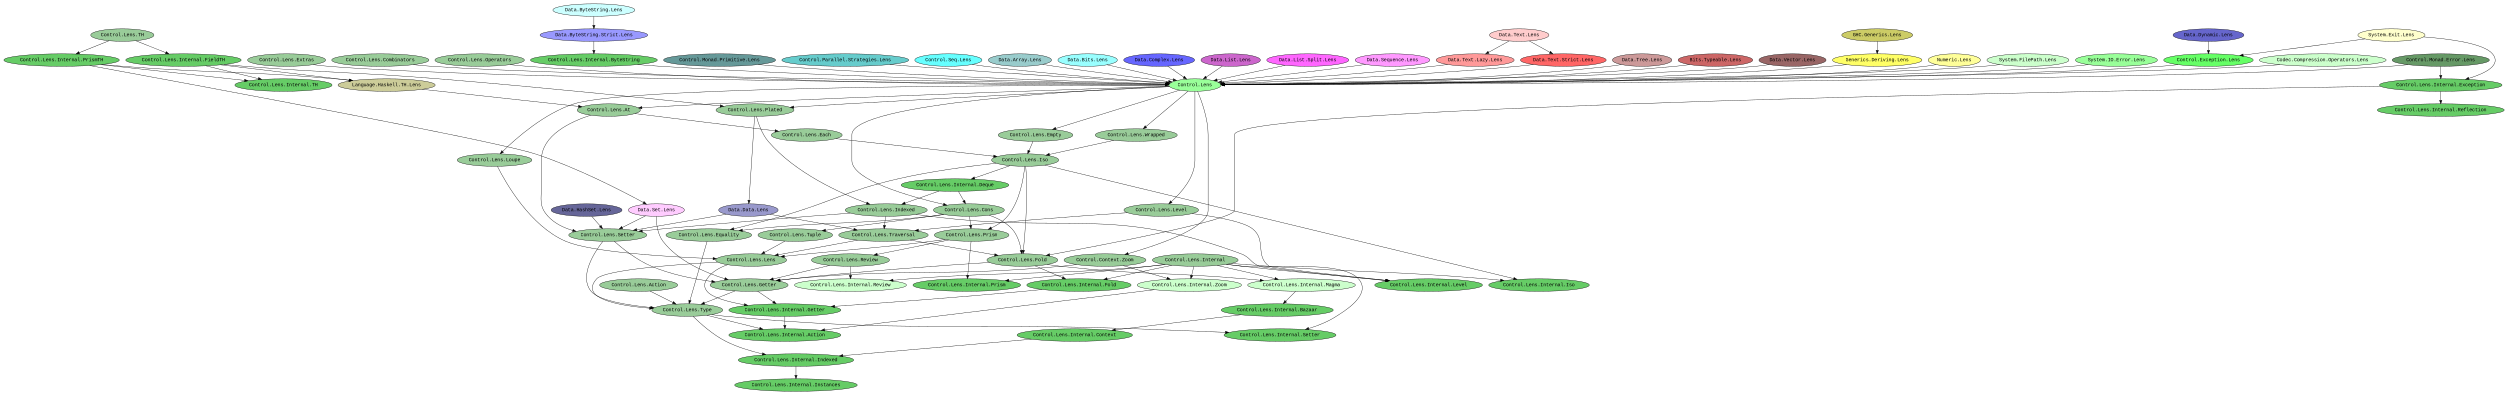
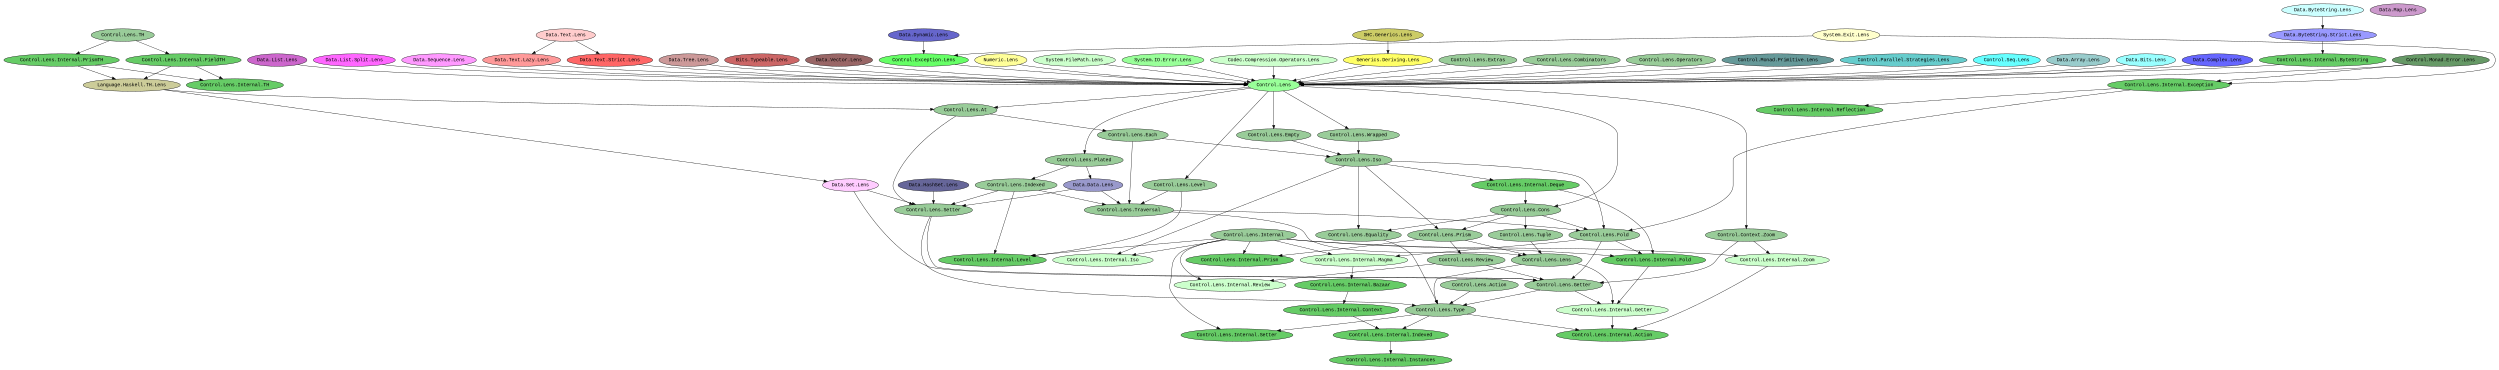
  digraph {
    fontname="Liberation Mono"
    node [fillcolor="#99cc99" fontname="Liberation Mono" style=filled]
    edge [fontname="Liberation Mono"]
    n1 [fillcolor="#ccffcc" label="Codec.Compression.Operators.Lens"]
    n2 [fillcolor="#99ff99" label="Control.Lens"]
    n3 [label="Control.Lens.At"]
-   n4 [label="Control.Lens.Loupe"]
    n5 [label="Control.Lens.Wrapped"]
    n6 [label="Control.Lens.Level"]
    n7 [label="Control.Lens.Empty"]
    n8 [label="Control.Lens.Plated"]
    n9 [label="Control.Lens.Cons"]
    n10 [label="Control.Context.Zoom"]
    n11 [label="Control.Lens.Setter"]
    n12 [label="Control.Lens.Each"]
    n13 [label="Control.Lens.Lens"]
    n14 [label="Control.Lens.Iso"]
    n15 [label="Control.Lens.Traversal"]
    n16 [fillcolor="#66cc66" label="Control.Lens.Internal.Level"]
    n17 [label="Control.Lens.Indexed"]
    n18 [fillcolor="#9999cc" label="Data.Data.Lens"]
    n19 [label="Control.Lens.Fold"]
    n20 [label="Control.Lens.Equality"]
    n21 [label="Control.Lens.Prism"]
    n22 [label="Control.Lens.Tuple"]
    n23 [label="Control.Lens.Getter"]
    n24 [fillcolor="#ccffcc" label="Control.Lens.Internal.Zoom"]
    n25 [fillcolor="#66ff66" label="Control.Exception.Lens"]
    n26 [fillcolor="#66cc66" label="Control.Lens.Internal.Exception"]
    n27 [fillcolor="#66cc66" label="Control.Lens.Internal.Reflection"]
    n28 [label="Control.Lens.Type"]
    n29 [fillcolor="#66cc66" label="Control.Lens.Internal.Setter"]
    n30 [fillcolor="#66cc66" label="Control.Lens.Internal.Indexed"]
    n31 [fillcolor="#66cc66" label="Control.Lens.Internal.Action"]
-   n32 [fillcolor="#66cc66" label="Control.Lens.Internal.Getter"]
+   n32 [fillcolor="#ccffcc" label="Control.Lens.Internal.Getter"]
    n33 [fillcolor="#66cc66" label="Control.Lens.Internal.Context"]
-   n34 [fillcolor="#66cc66" label="Control.Lens.Internal.Iso"]
+   n34 [fillcolor="#ccffcc" label="Control.Lens.Internal.Iso"]
    n35 [fillcolor="#66cc66" label="Control.Lens.Internal.Deque"]
    n36 [fillcolor="#66cc66" label="Control.Lens.Internal.Fold"]
    n37 [fillcolor="#ccffcc" label="Control.Lens.Internal.Magma"]
    n38 [label="Control.Lens.Review"]
    n39 [fillcolor="#66cc66" label="Control.Lens.Internal.Prism"]
    n40 [fillcolor="#66cc66" label="Control.Lens.Internal.Bazaar"]
    n41 [label="Control.Lens.Action"]
    n42 [label="Control.Lens.Extras"]
    n43 [fillcolor="#ccffcc" label="Control.Lens.Internal.Review"]
    n44 [fillcolor="#66cc66" label="Control.Lens.Internal.Instances"]
    n45 [label="Control.Lens.Combinators"]
    n46 [label="Control.Lens.Internal"]
    n47 [label="Control.Lens.Operators"]
    n48 [label="Control.Lens.TH"]
    n49 [fillcolor="#66cc66" label="Control.Lens.Internal.PrismTH"]
    n50 [fillcolor="#66cc66" label="Control.Lens.Internal.FieldTH"]
    n51 [fillcolor="#66cc66" label="Control.Lens.Internal.TH"]
    n52 [fillcolor="#cccc99" label="Language.Haskell.TH.Lens"]
    n53 [fillcolor="#ffccff" label="Data.Set.Lens"]
    n54 [fillcolor="#66cc66" label="Control.Lens.Internal.ByteString"]
    n55 [fillcolor="#669966" label="Control.Monad.Error.Lens"]
    n56 [fillcolor="#669999" label="Control.Monad.Primitive.Lens"]
    n57 [fillcolor="#66cccc" label="Control.Parallel.Strategies.Lens"]
    n58 [fillcolor="#66ffff" label="Control.Seq.Lens"]
    n59 [fillcolor="#99cccc" label="Data.Array.Lens"]
    n60 [fillcolor="#99ffff" label="Data.Bits.Lens"]
    n61 [fillcolor="#ccffff" label="Data.ByteString.Lens"]
    n62 [fillcolor="#9999ff" label="Data.ByteString.Strict.Lens"]
    n63 [fillcolor="#6666ff" label="Data.Complex.Lens"]
    n64 [fillcolor="#6666cc" label="Data.Dynamic.Lens"]
    n65 [fillcolor="#666699" label="Data.HashSet.Lens"]
    n66 [fillcolor="#cc66cc" label="Data.List.Lens"]
    n67 [fillcolor="#ff66ff" label="Data.List.Split.Lens"]
+   n68 [fillcolor="#cc99cc" label="Data.Map.Lens"]
    n69 [fillcolor="#ff99ff" label="Data.Sequence.Lens"]
    n70 [fillcolor="#ffcccc" label="Data.Text.Lens"]
    n71 [fillcolor="#ff9999" label="Data.Text.Lazy.Lens"]
    n72 [fillcolor="#ff6666" label="Data.Text.Strict.Lens"]
    n73 [fillcolor="#cc9999" label="Data.Tree.Lens"]
    n74 [fillcolor="#cc6666" label="Bits.Typeable.Lens"]
    n75 [fillcolor="#996666" label="Data.Vector.Lens"]
    n76 [fillcolor="#cccc66" label="GHC.Generics.Lens"]
    n77 [fillcolor="#ffff66" label="Generics.Deriving.Lens"]
    n78 [fillcolor="#ffff99" label="Numeric.Lens"]
    n79 [fillcolor="#ffffcc" label="System.Exit.Lens"]
    n80 [fillcolor="#ccffcc" label="System.FilePath.Lens"]
    n81 [fillcolor="#99ff99" label="System.IO.Error.Lens"]
    n1 -> n2
    n2 -> n3
-   n2 -> n4
    n2 -> n5
    n2 -> n6
    n2 -> n7
    n2 -> n8
    n2 -> n9
    n2 -> n10
    n3 -> n11
    n3 -> n12
-   n4 -> n13
    n5 -> n14
    n6 -> n15
    n6 -> n16
    n7 -> n14
    n8 -> n17
    n8 -> n18
    n9 -> n19
    n9 -> n20
    n9 -> n21
    n9 -> n22
    n10 -> n23
    n10 -> n24
    n11 -> n23
    n11 -> n28
    n12 -> n14
+   n12 -> n15
    n13 -> n28
    n13 -> n32
    n14 -> n19
    n14 -> n20
    n14 -> n21
    n14 -> n34
    n14 -> n35
    n15 -> n13
    n15 -> n19
    n17 -> n11
    n17 -> n15
    n17 -> n16
    n18 -> n11
    n18 -> n15
    n19 -> n23
    n19 -> n36
    n19 -> n37
    n20 -> n28
    n21 -> n13
    n21 -> n38
    n21 -> n39
    n22 -> n13
    n23 -> n28
    n23 -> n32
    n24 -> n31
    n25 -> n2
    n26 -> n19
    n26 -> n27
    n28 -> n29
    n28 -> n30
    n28 -> n31
    n30 -> n44
    n32 -> n31
    n33 -> n30
    n35 -> n9
-   n35 -> n17
+   n35 -> n36
    n36 -> n32
    n37 -> n40
    n38 -> n23
    n38 -> n43
    n40 -> n33
    n41 -> n28
    n42 -> n2
    n45 -> n2
    n46 -> n16
    n46 -> n24
    n46 -> n29
    n46 -> n34
    n46 -> n36
    n46 -> n37
    n46 -> n39
    n46 -> n43
    n47 -> n2
    n48 -> n49
    n48 -> n50
    n49 -> n51
    n49 -> n52
-   n50 -> n8
    n50 -> n51
    n50 -> n52
    n52 -> n3
-   n49 -> n53
+   n52 -> n53
    n53 -> n11
    n53 -> n23
    n54 -> n2
    n55 -> n2
    n55 -> n26
    n56 -> n2
    n57 -> n2
    n58 -> n2
    n59 -> n2
    n60 -> n2
    n61 -> n62
    n62 -> n54
    n63 -> n2
    n64 -> n25
    n65 -> n11
    n66 -> n2
    n67 -> n2
    n69 -> n2
    n70 -> n71
    n70 -> n72
    n71 -> n2
    n72 -> n2
    n73 -> n2
    n74 -> n2
    n75 -> n2
    n76 -> n77
    n77 -> n2
    n78 -> n2
    n79 -> n25
    n79 -> n26
    n80 -> n2
    n81 -> n2
  }
